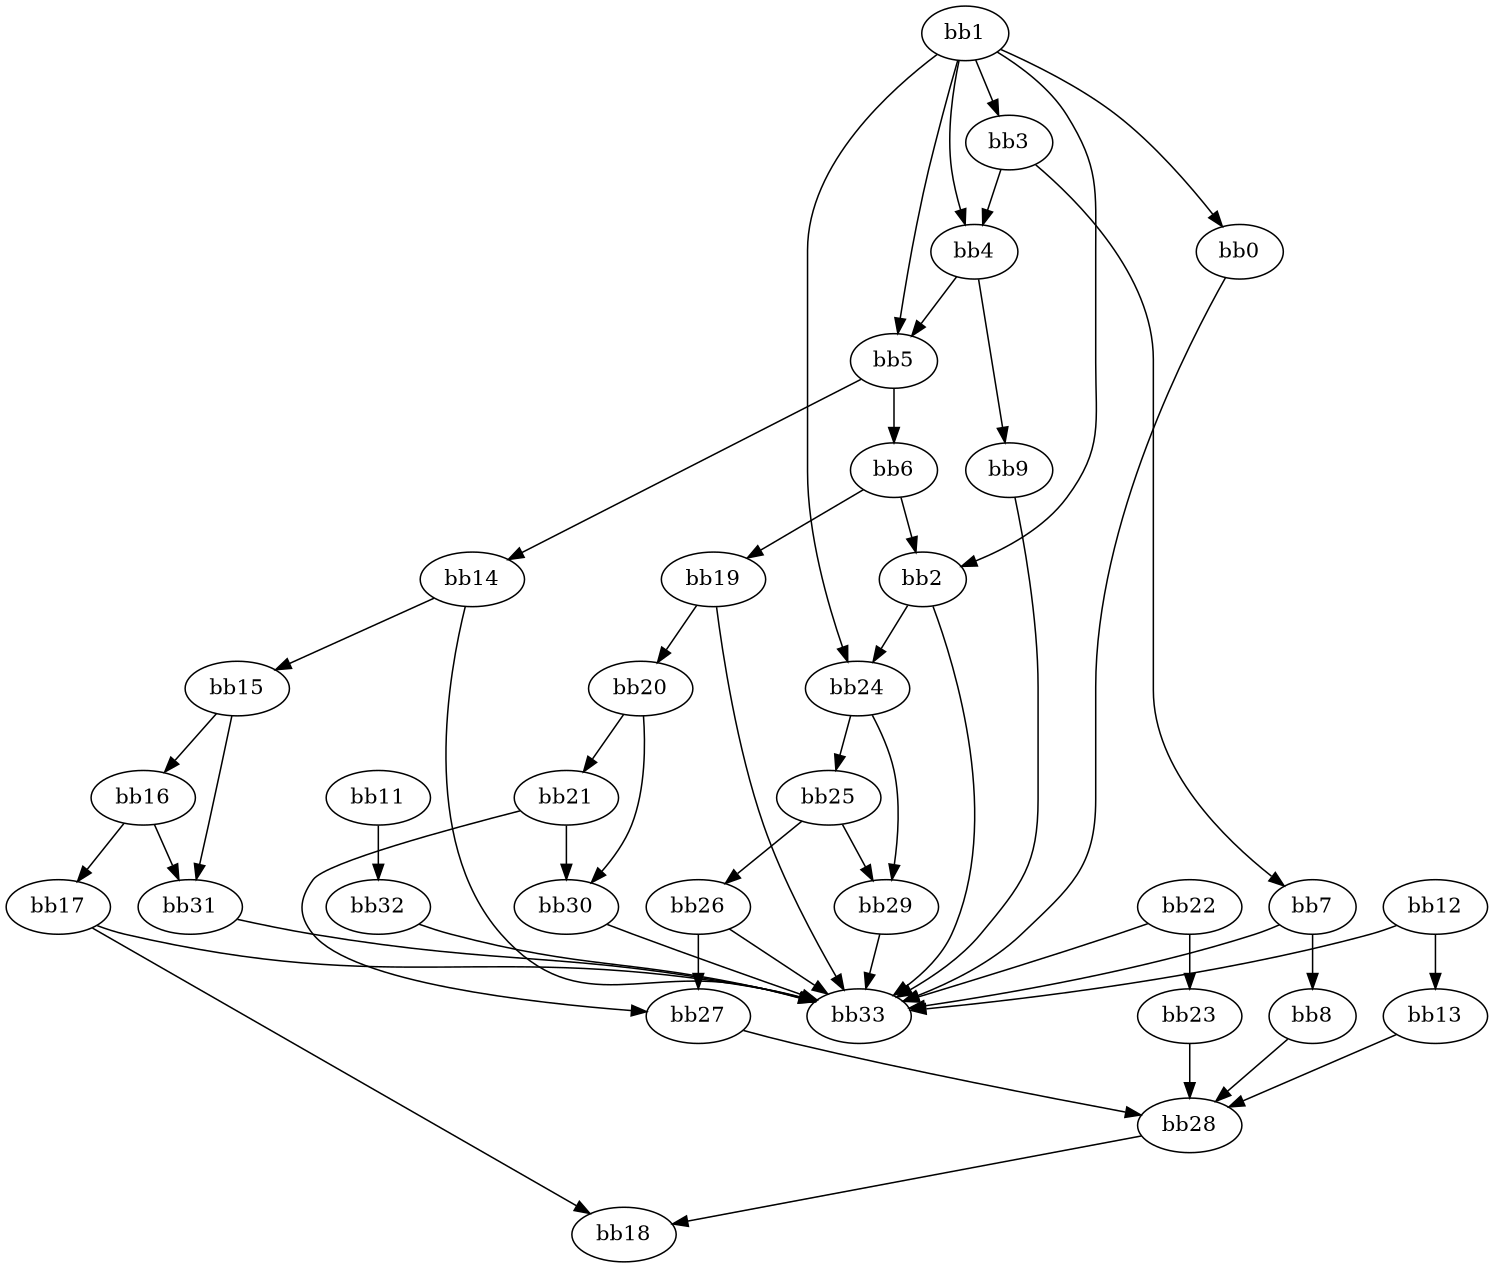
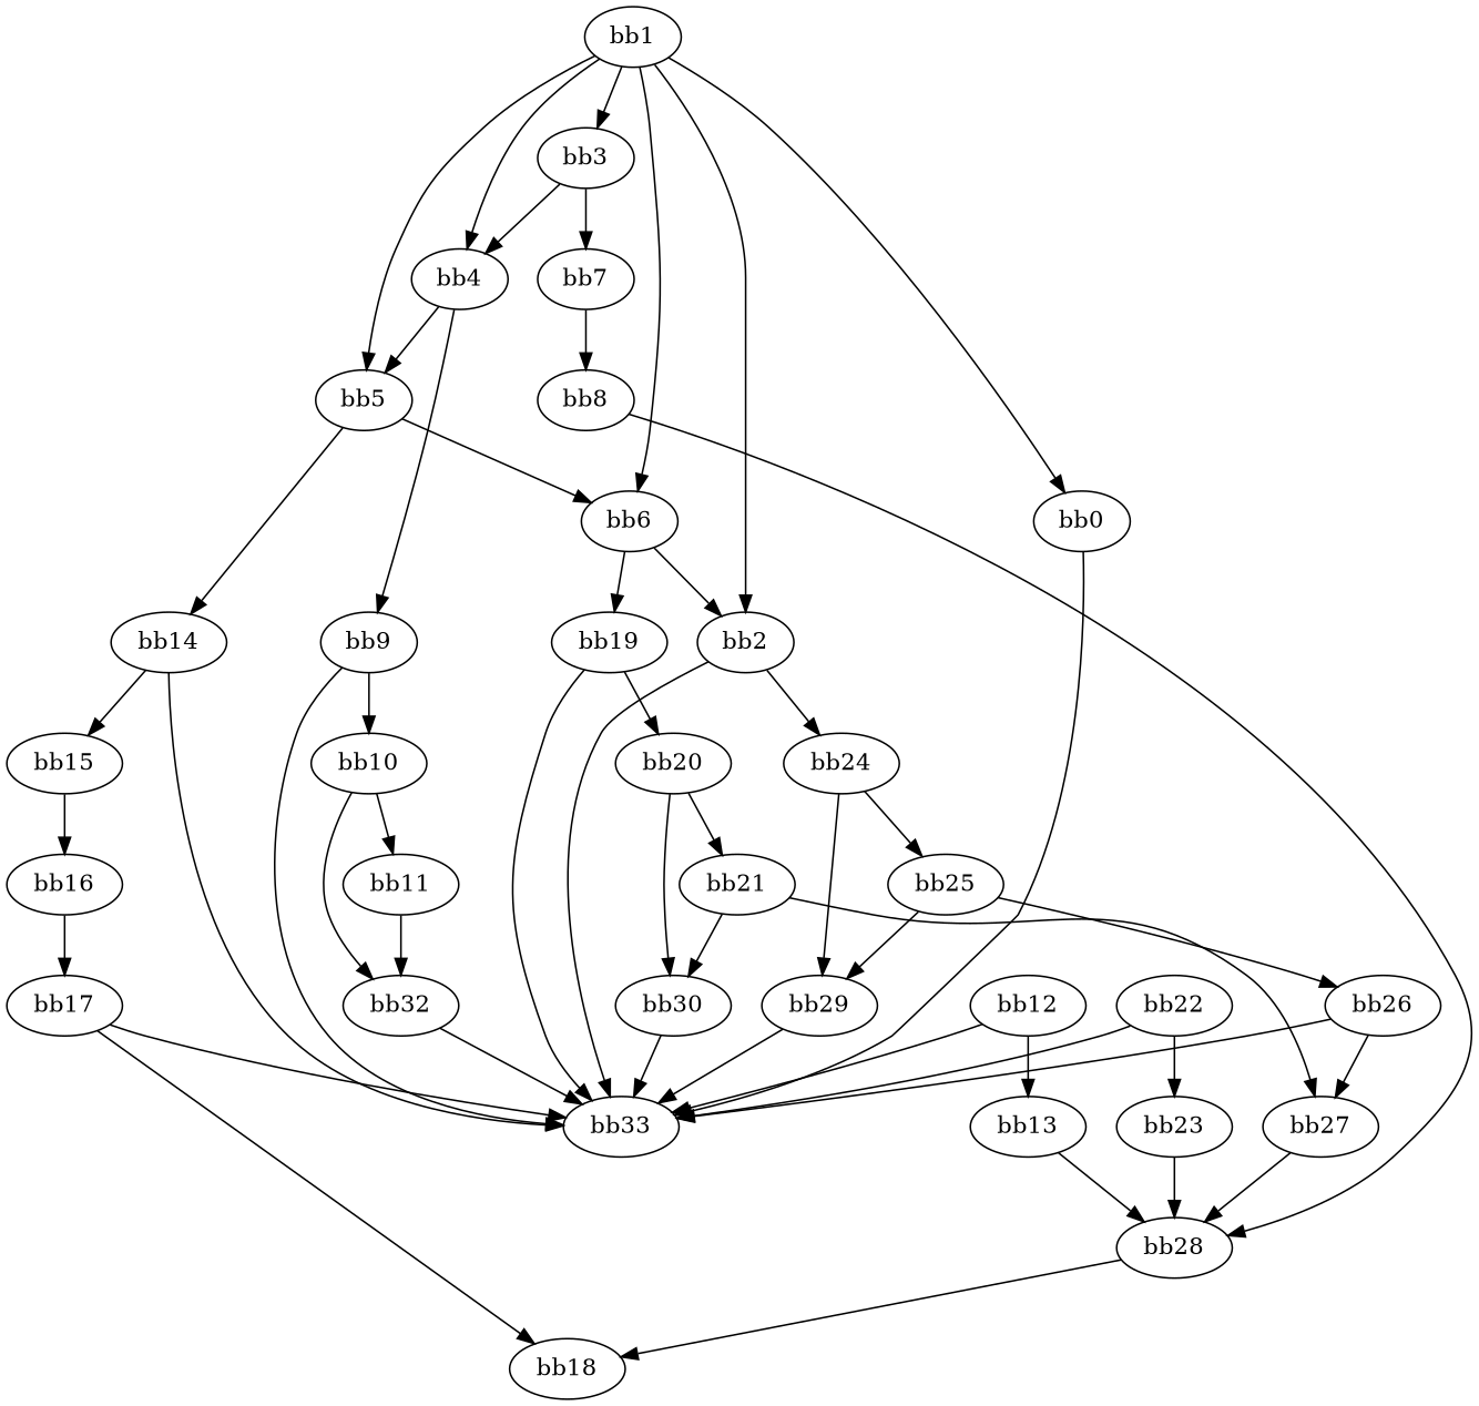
  digraph {
    n1 [label="bb0\l"]
    n2 [label="bb33\l"]
    n3 [label="bb1\l"]
    n4 [label="bb2\l"]
    n5 [label="bb3\l"]
    n6 [label="bb4\l"]
    n7 [label="bb5\l"]
    n8 [label="bb6\l"]
    n9 [label="bb24\l"]
    n10 [label="bb7\l"]
    n11 [label="bb9\l"]
    n12 [label="bb14\l"]
    n13 [label="bb19\l"]
    n14 [label="bb25\l"]
    n15 [label="bb29\l"]
    n16 [label="bb8\l"]
+   n17 [label="bb10\l"]
    n18 [label="bb15\l"]
    n19 [label="bb20\l"]
    n20 [label="bb28\l"]
    n21 [label="bb18\l"]
    n22 [label="bb11\l"]
    n23 [label="bb32\l"]
    n24 [label="bb12\l"]
    n25 [label="bb13\l"]
    n26 [label="bb16\l"]
-   n27 [label="bb31\l"]
    n28 [label="bb17\l"]
    n29 [label="bb21\l"]
    n30 [label="bb30\l"]
    n31 [label="bb27\l"]
    n32 [label="bb22\l"]
    n33 [label="bb23\l"]
    n34 [label="bb26\l"]
    n1 -> n2
    n3 -> n1
    n3 -> n4
    n3 -> n5
    n3 -> n6
    n3 -> n7
-   n3 -> n9
+   n3 -> n8
    n4 -> n2
    n4 -> n9
    n5 -> n6
    n5 -> n10
    n6 -> n7
    n6 -> n11
    n7 -> n8
    n7 -> n12
    n8 -> n4
    n8 -> n13
    n9 -> n14
    n9 -> n15
-   n10 -> n2
    n10 -> n16
    n11 -> n2
+   n11 -> n17
    n12 -> n2
    n12 -> n18
    n13 -> n2
    n13 -> n19
    n14 -> n15
    n14 -> n34
    n15 -> n2
    n16 -> n20
+   n17 -> n22
+   n17 -> n23
    n18 -> n26
-   n18 -> n27
    n19 -> n29
    n19 -> n30
    n20 -> n21
    n22 -> n23
    n23 -> n2
    n24 -> n2
    n24 -> n25
    n25 -> n20
-   n26 -> n27
    n26 -> n28
-   n27 -> n2
    n28 -> n2
    n28 -> n21
    n29 -> n30
    n29 -> n31
    n30 -> n2
    n31 -> n20
    n32 -> n2
    n32 -> n33
    n33 -> n20
    n34 -> n2
    n34 -> n31
  }
